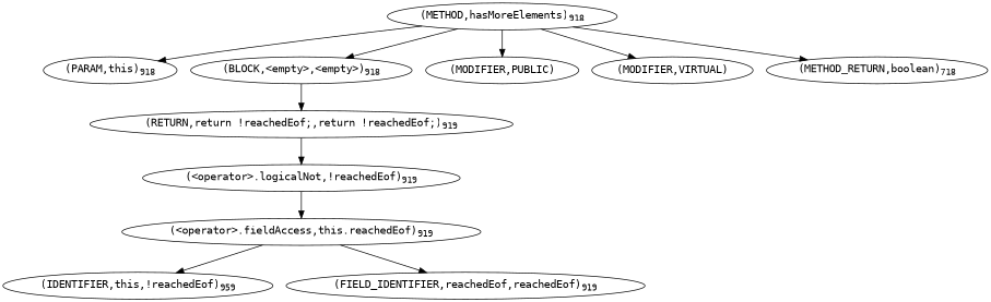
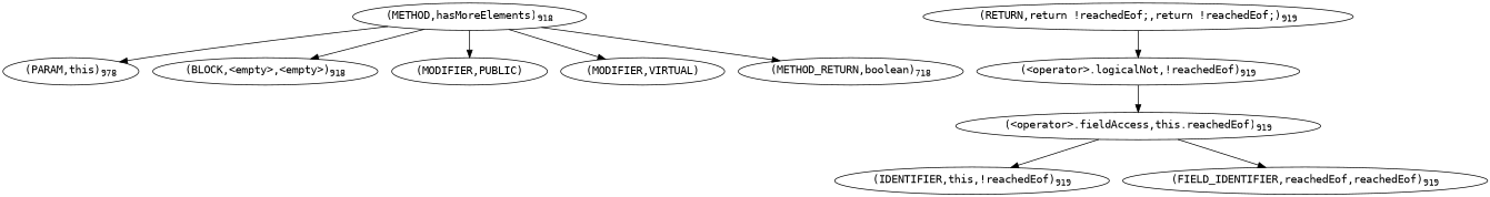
  digraph {
    fontname="DejaVu Sans Mono"
    node [fontname="DejaVu Sans Mono"]
    edge [fontname="DejaVu Sans Mono"]
    n1 [label=<(METHOD,hasMoreElements)<SUB>918</SUB>>]
-   n2 [label=<(PARAM,this)<SUB>918</SUB>>]
+   n2 [label=<(PARAM,this)<SUB>978</SUB>>]
    n3 [label=<(BLOCK,&lt;empty&gt;,&lt;empty&gt;)<SUB>918</SUB>>]
    n4 [label=<(MODIFIER,PUBLIC)>]
    n5 [label=<(MODIFIER,VIRTUAL)>]
    n6 [label=<(METHOD_RETURN,boolean)<SUB>718</SUB>>]
    n7 [label=<(RETURN,return !reachedEof;,return !reachedEof;)<SUB>919</SUB>>]
    n8 [label=<(&lt;operator&gt;.logicalNot,!reachedEof)<SUB>919</SUB>>]
    n9 [label=<(&lt;operator&gt;.fieldAccess,this.reachedEof)<SUB>919</SUB>>]
-   n10 [label=<(IDENTIFIER,this,!reachedEof)<SUB>959</SUB>>]
+   n10 [label=<(IDENTIFIER,this,!reachedEof)<SUB>919</SUB>>]
    n11 [label=<(FIELD_IDENTIFIER,reachedEof,reachedEof)<SUB>919</SUB>>]
    n1 -> n2
    n1 -> n3
    n1 -> n4
    n1 -> n5
    n1 -> n6
-   n3 -> n7
    n7 -> n8
    n8 -> n9
    n9 -> n10
    n9 -> n11
  }
